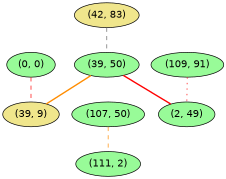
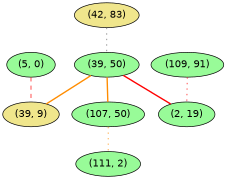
  graph {
    fontname="DejaVu Sans"
    node [fillcolor=palegreen fontname="DejaVu Sans" style=filled]
    edge [color=red fontname="DejaVu Sans" style=bold weight=1]
    "(39, 9)" [fillcolor=khaki]
-   "(0, 0)"
+   "(0, 0)" [label="(5, 0)"]
    "(42, 83)" [fillcolor=khaki]
    "(39, 50)"
    "(107, 50)"
-   "(2, 49)"
+   "(2, 49)" [label="(2, 19)"]
    n7 [label="(111, 2)"]
    "(109, 91)"
    "(0, 0)" -- "(39, 9)" [style=dashed weight=4]
-   "(42, 83)" -- "(39, 50)" [color=gray40 style=dashed]
+   "(42, 83)" -- "(39, 50)" [color=gray40 style=dotted]
    "(39, 50)" -- "(39, 9)" [color=darkorange]
+   "(39, 50)" -- "(107, 50)" [color=darkorange]
    "(39, 50)" -- "(2, 49)"
-   "(107, 50)" -- n7 [color=darkorange style=dashed]
+   "(107, 50)" -- n7 [color=darkorange style=dotted]
    "(109, 91)" -- "(2, 49)" [style=dotted]
  }
